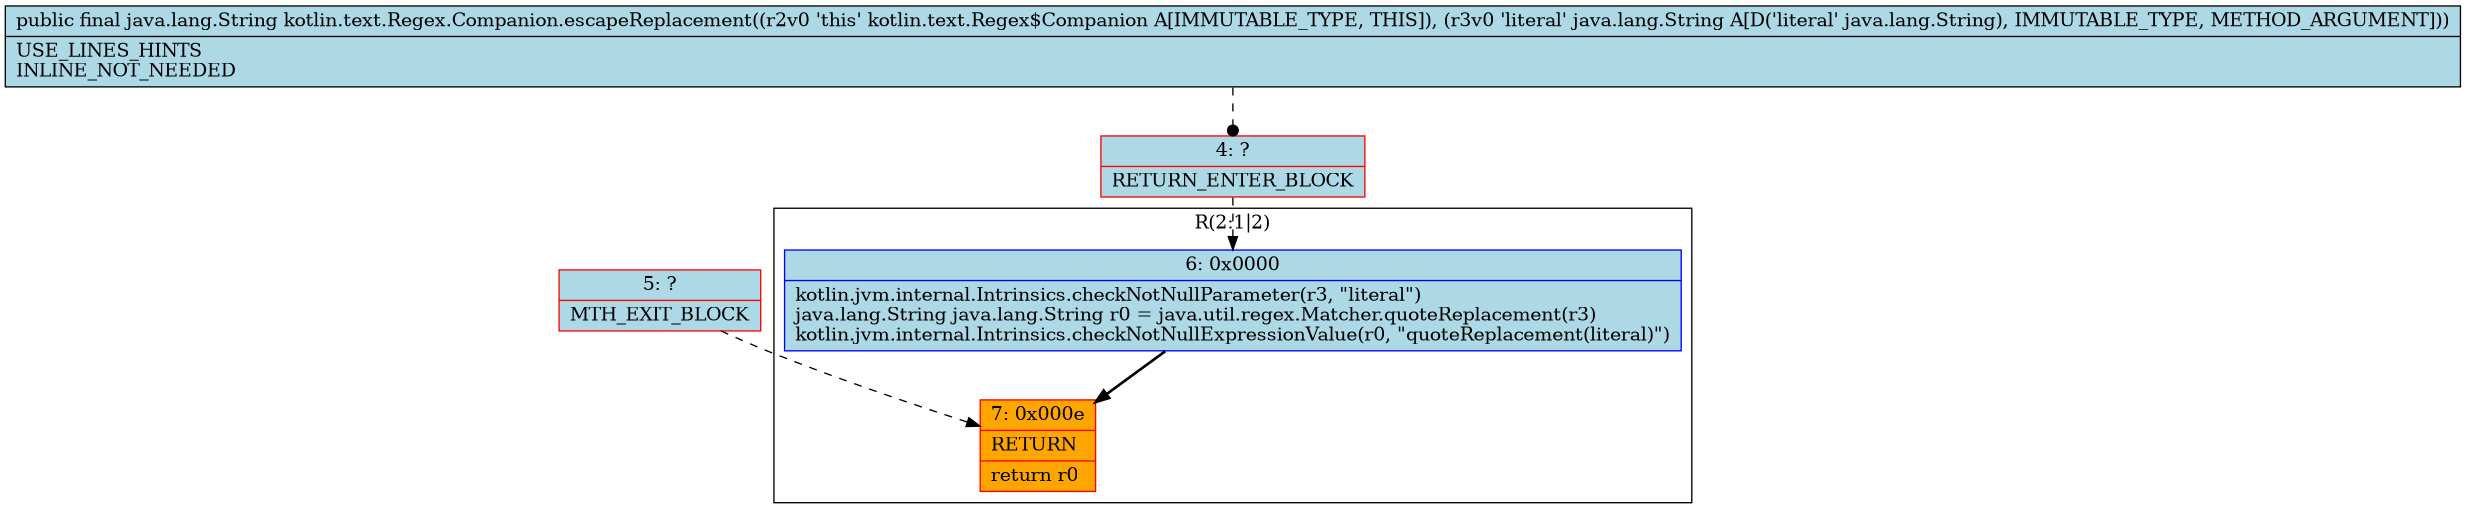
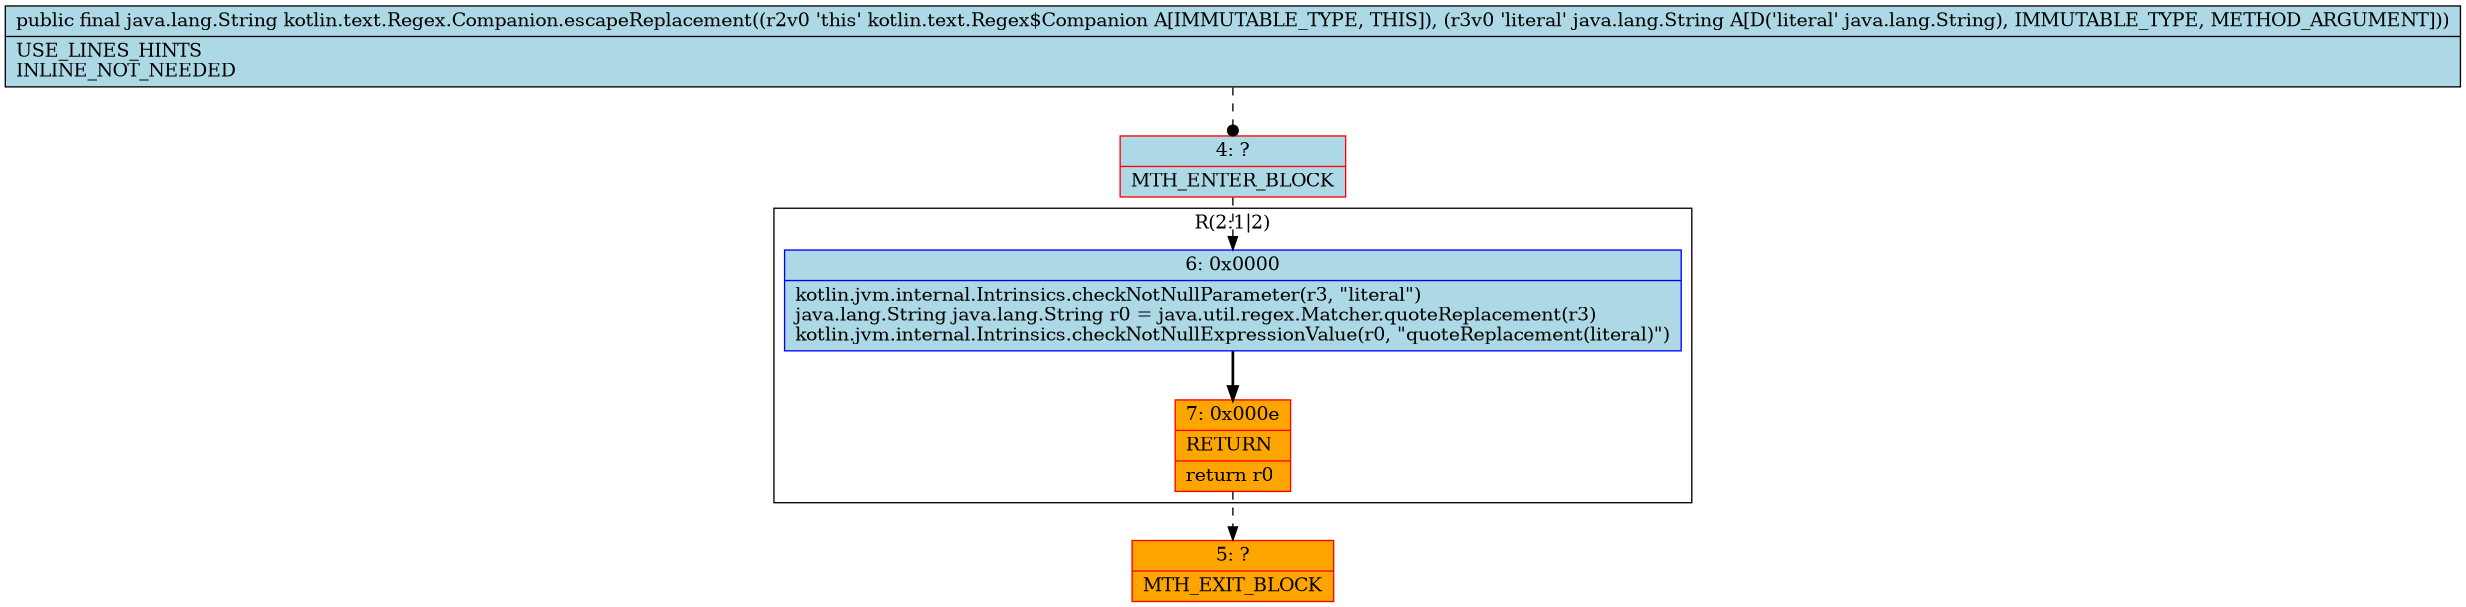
  digraph {
    node [color=red fillcolor=lightblue shape=record style=filled]
    edge [arrowhead=normal style=dashed]
    n1 [color=blue label="{6\:\ 0x0000|kotlin.jvm.internal.Intrinsics.checkNotNullParameter(r3, \"literal\")\ljava.lang.String java.lang.String r0 = java.util.regex.Matcher.quoteReplacement(r3)\lkotlin.jvm.internal.Intrinsics.checkNotNullExpressionValue(r0, \"quoteReplacement(literal)\")\l}"]
    n2 [fillcolor=orange label="{7\:\ 0x000e|RETURN\l|return r0\l}"]
-   n3 [label="{5\:\ ?|MTH_EXIT_BLOCK\l}"]
-   n4 [label="{4\:\ ?|RETURN_ENTER_BLOCK\l}"]
+   n3 [fillcolor=orange label="{5\:\ ?|MTH_EXIT_BLOCK\l}"]
+   n4 [label="{4\:\ ?|MTH_ENTER_BLOCK\l}"]
    n5 [label="{public final java.lang.String kotlin.text.Regex.Companion.escapeReplacement((r2v0 'this' kotlin.text.Regex$Companion A[IMMUTABLE_TYPE, THIS]), (r3v0 'literal' java.lang.String A[D('literal' java.lang.String), IMMUTABLE_TYPE, METHOD_ARGUMENT]))  | USE_LINES_HINTS\lINLINE_NOT_NEEDED\l}" color=""]
    subgraph cluster_1 {
      label="R(2:1|2)"
      n1
      n2
    }
    n1 -> n2 [style=bold]
-   n3 -> n2
+   n2 -> n3
    n4 -> n1
    n5 -> n4 [arrowhead=dot]
  }
